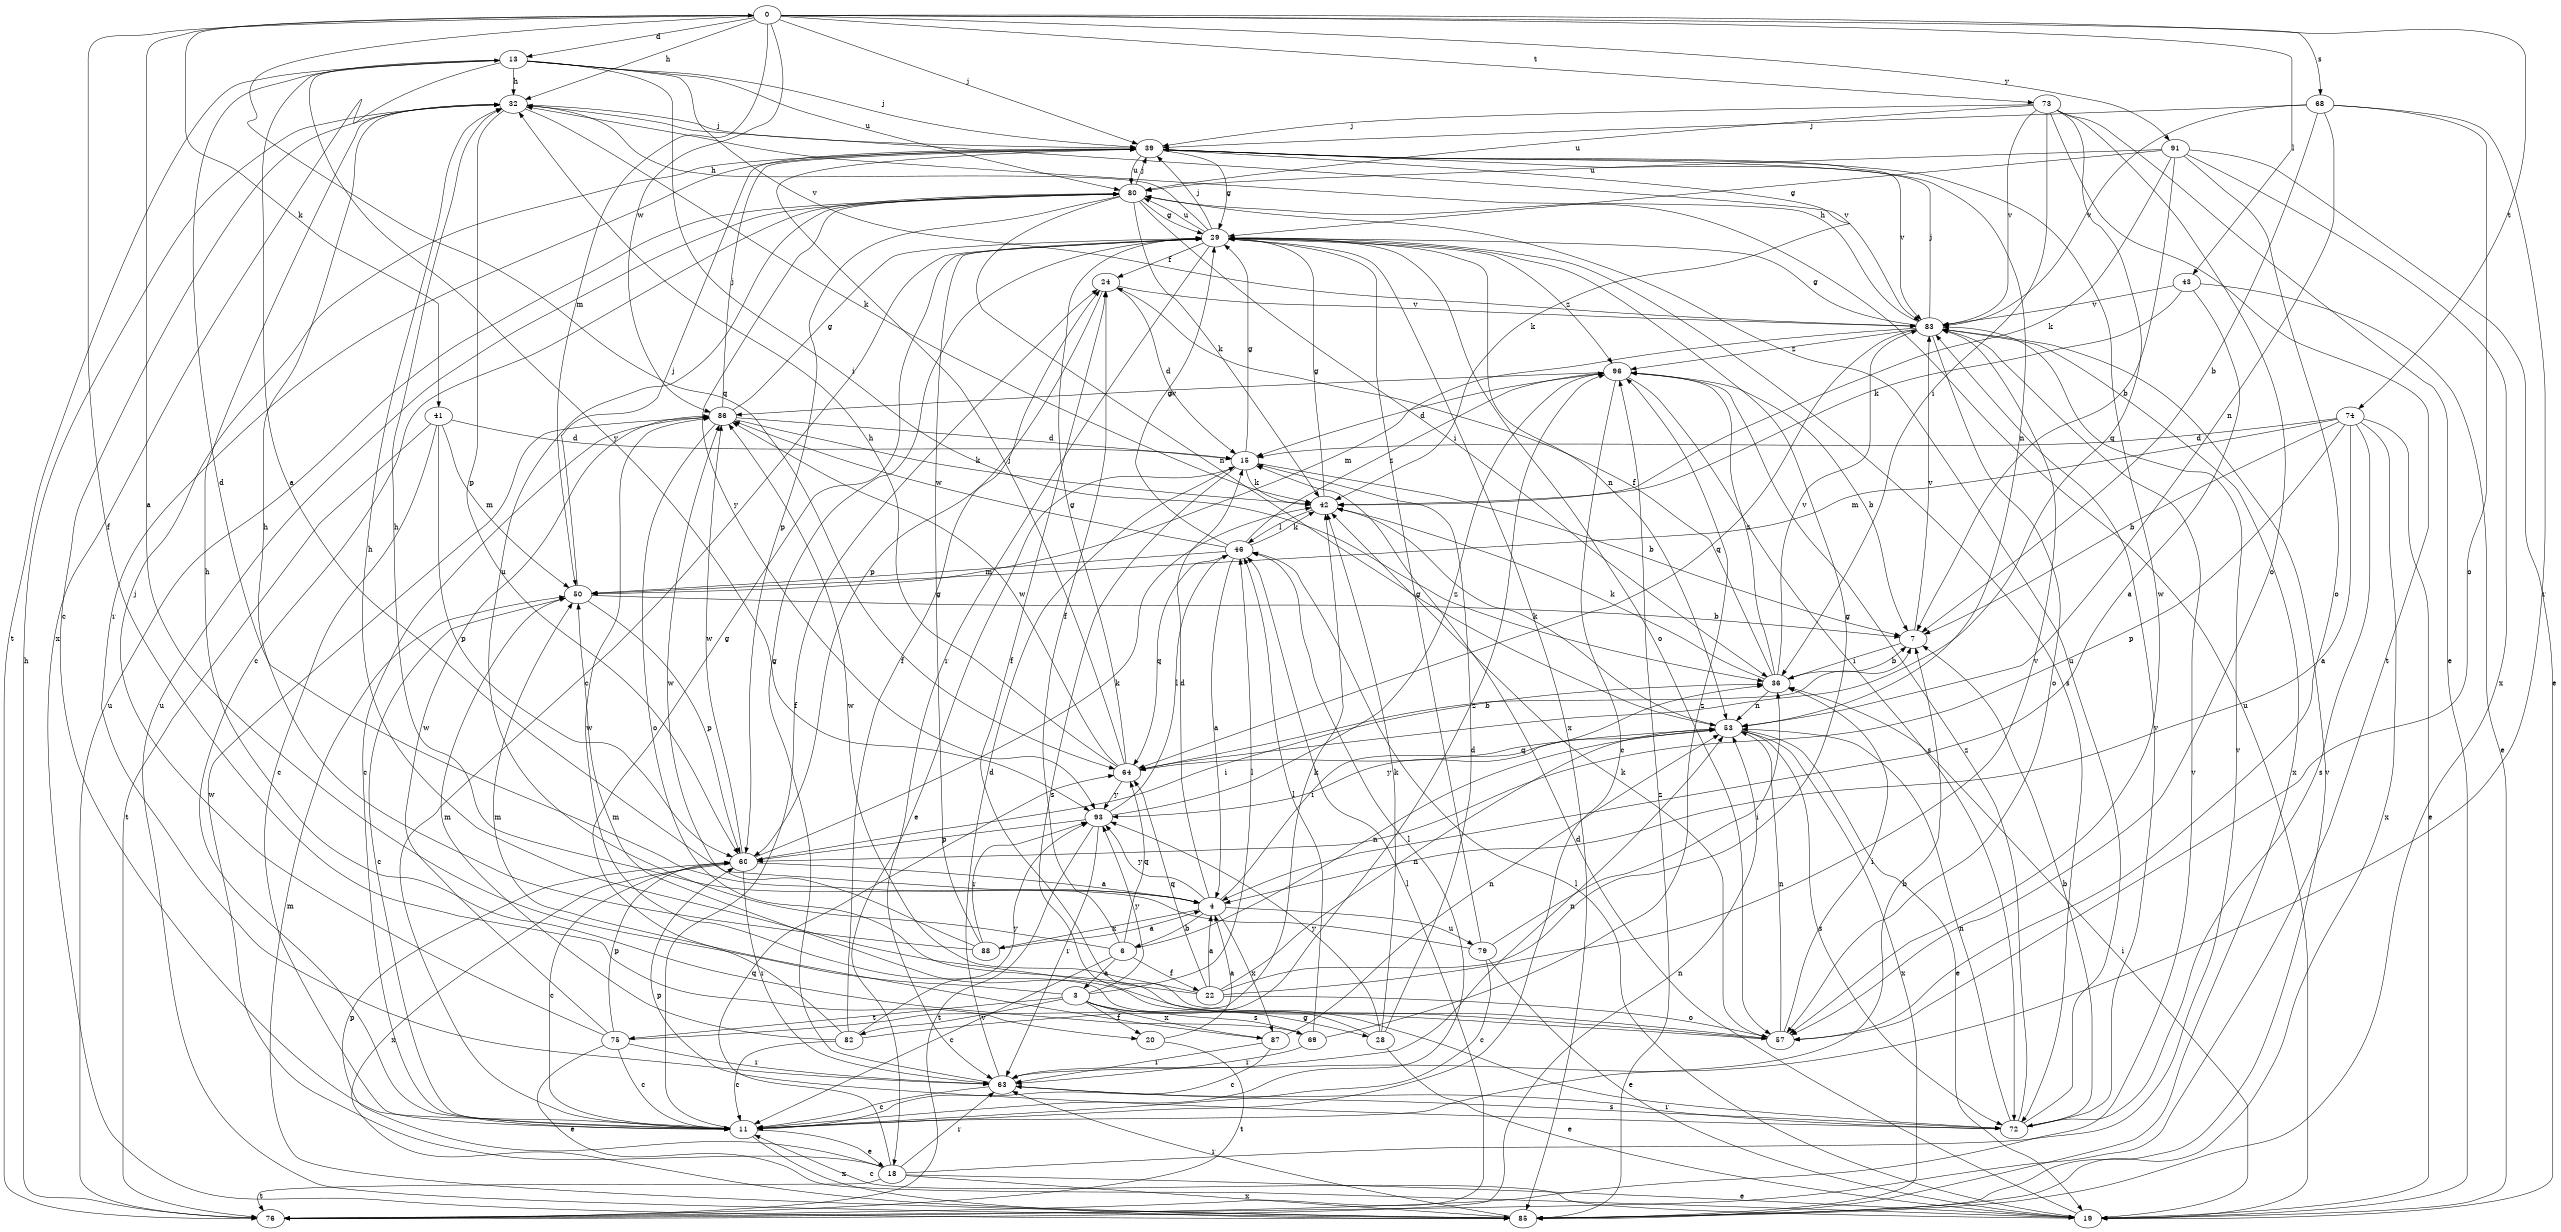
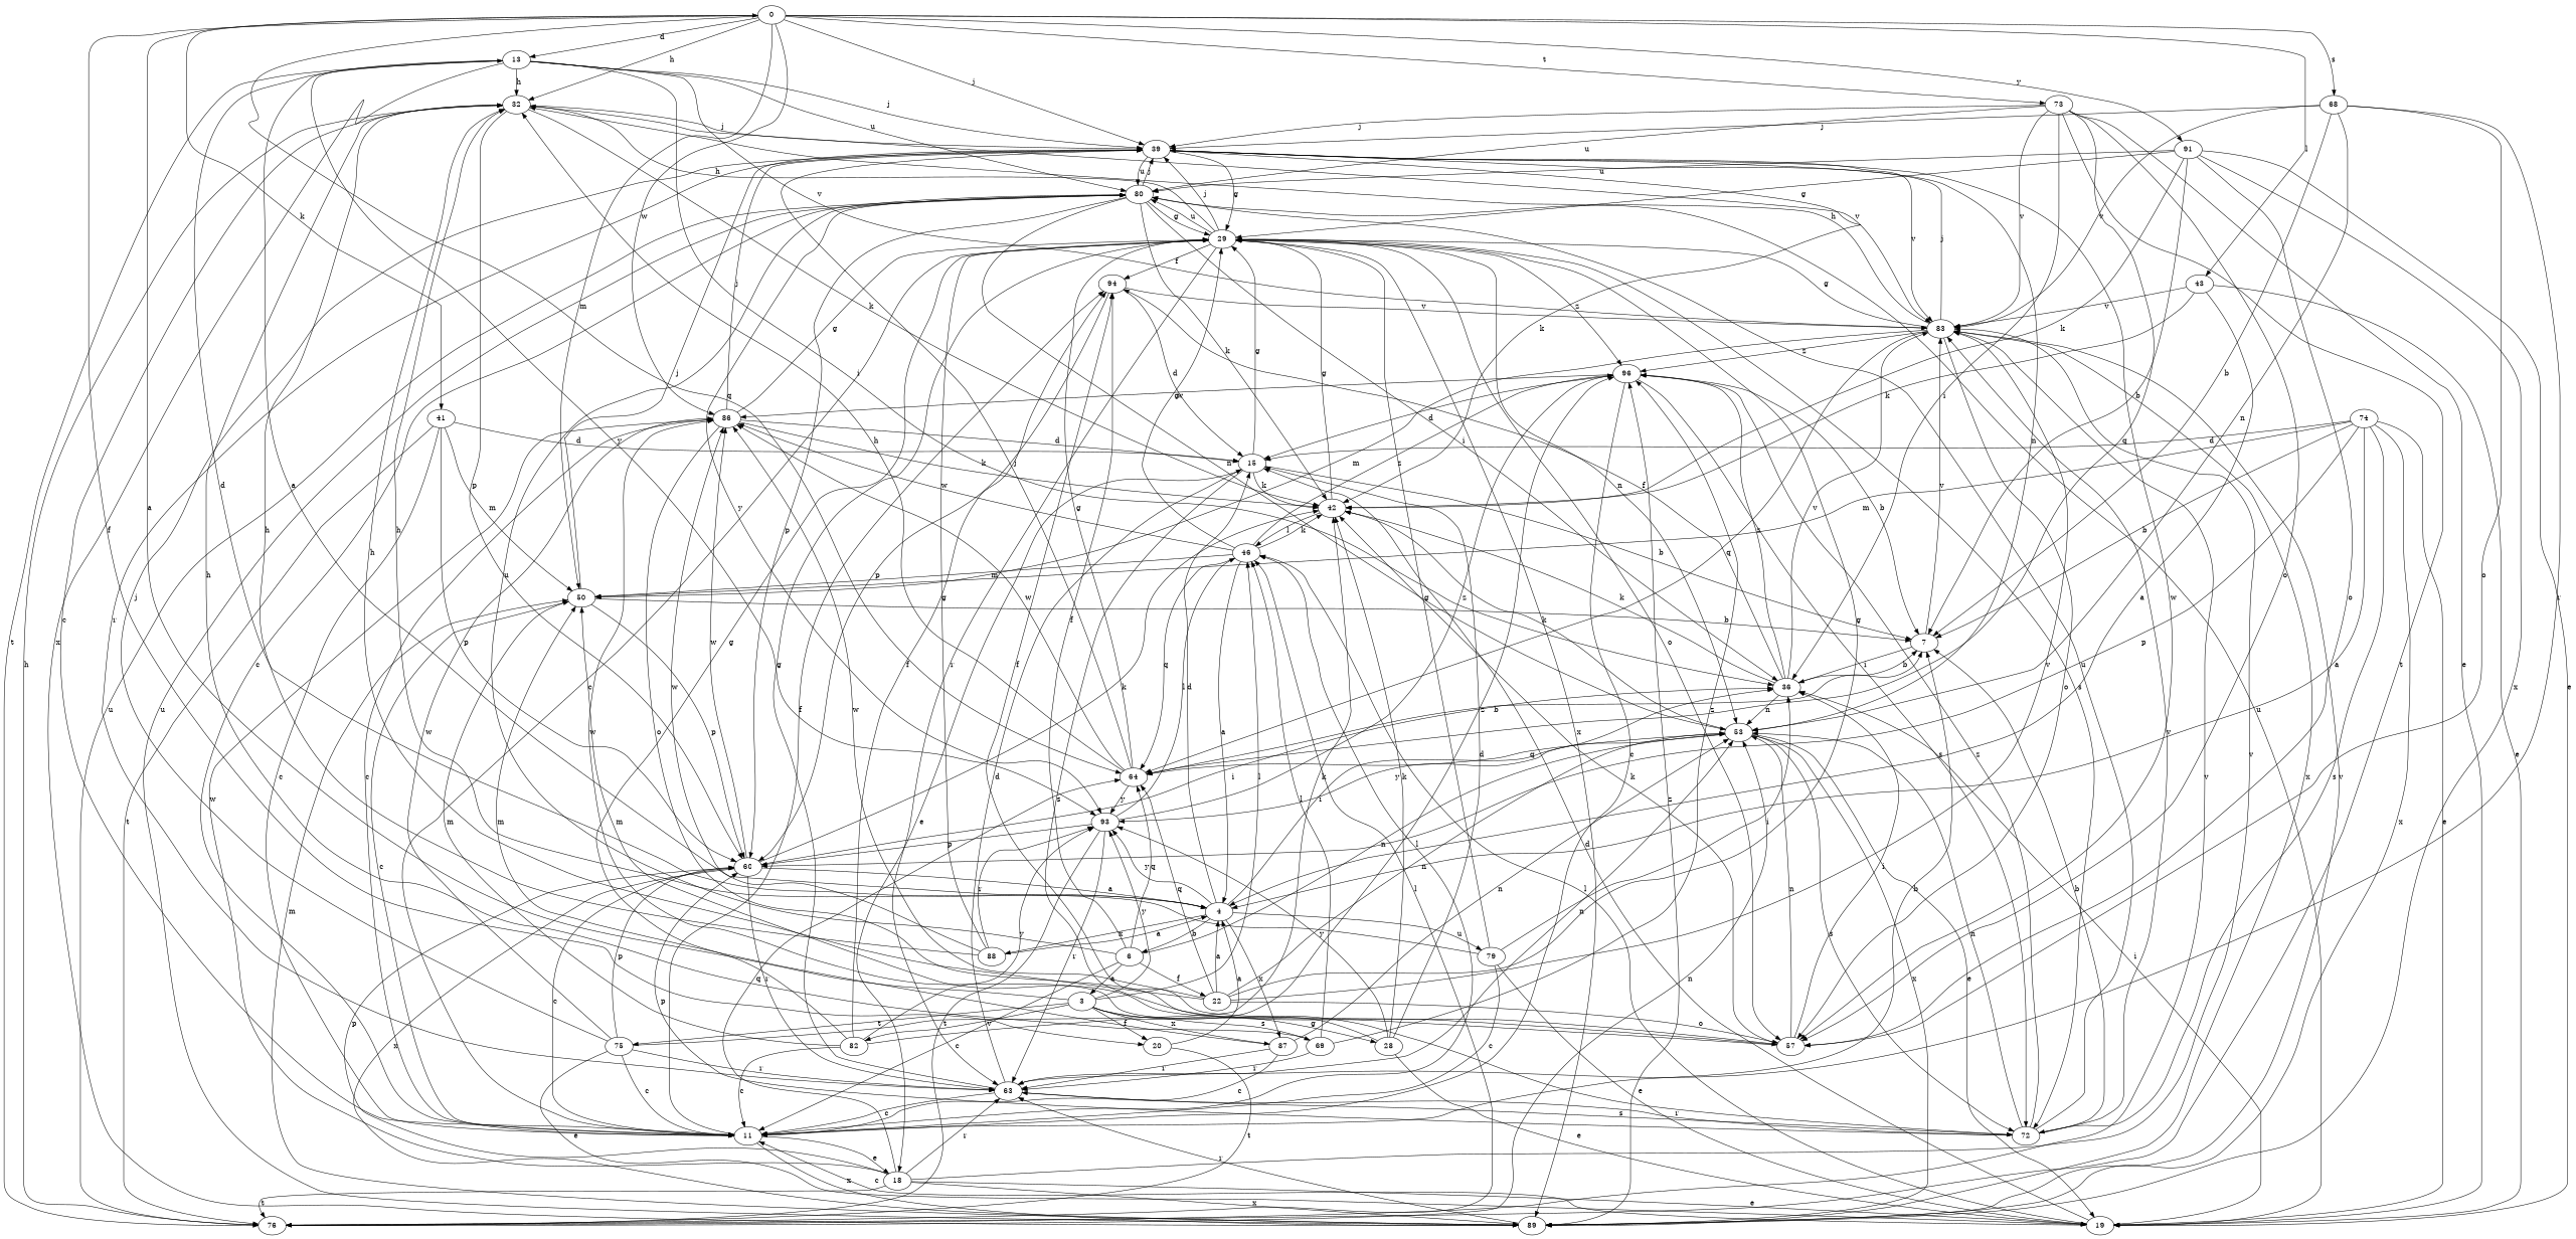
  strict digraph {
    0
    13
    20
    32
    39
    41
    43
    50
    64
    68
    73
    74
    86
    91
    93
    4
    36
    80
    83
-   89 [label=85]
+   89
    76
    11
    42
    60
    53
    29
    n27 [label=63]
    57
    15
    19
    7
    72
    3
    28
    46
    69
    75
    82
    87
    96
-   24
+   24 [label=94]
    6
    79
    88
    22
    18
    0 -> 13 [label=d]
    0 -> 20 [label=f]
    0 -> 32 [label=h]
    0 -> 39 [label=j]
    0 -> 41 [label=k]
    0 -> 43 [label=l]
    0 -> 50 [label=m]
    0 -> 64 [label=q]
    0 -> 68 [label=s]
    0 -> 73 [label=t]
-   0 -> 74 [label=t]
    0 -> 86 [label=w]
    0 -> 91 [label=y]
    13 -> 32 [label=h]
    13 -> 39 [label=j]
    13 -> 93 [label=y]
    13 -> 4 [label=a]
    13 -> 36 [label=i]
    13 -> 80 [label=u]
    13 -> 83 [label=v]
    13 -> 89 [label=x]
    13 -> 76 [label=t]
    20 -> 4 [label=a]
    20 -> 76 [label=t]
    32 -> 39 [label=j]
    32 -> 83 [label=v]
    32 -> 11 [label=c]
    32 -> 42 [label=k]
    32 -> 60 [label=p]
    39 -> 80 [label=u]
    39 -> 83 [label=v]
    39 -> 42 [label=k]
    39 -> 53 [label=n]
    39 -> 29 [label=g]
    39 -> n27 [label=r]
    39 -> 57 [label=w]
    41 -> 50 [label=m]
    41 -> 76 [label=t]
    41 -> 11 [label=c]
    41 -> 60 [label=p]
    41 -> 15 [label=d]
    43 -> 4 [label=a]
    43 -> 83 [label=v]
    43 -> 42 [label=k]
    43 -> 19 [label=e]
    50 -> 39 [label=j]
    50 -> 11 [label=c]
    50 -> 60 [label=p]
    50 -> 7 [label=b]
    64 -> 32 [label=h]
    64 -> 39 [label=j]
    64 -> 86 [label=w]
    64 -> 93 [label=y]
    64 -> 29 [label=g]
    64 -> 7 [label=b]
    68 -> 39 [label=j]
    68 -> 83 [label=v]
    68 -> 53 [label=n]
    68 -> n27 [label=r]
    68 -> 57 [label=o]
    68 -> 7 [label=b]
    73 -> 39 [label=j]
    73 -> 64 [label=q]
    73 -> 36 [label=i]
    73 -> 80 [label=u]
    73 -> 83 [label=v]
    73 -> 76 [label=t]
    73 -> 57 [label=o]
    73 -> 19 [label=e]
    74 -> 50 [label=m]
    74 -> 4 [label=a]
    74 -> 89 [label=x]
    74 -> 60 [label=p]
    74 -> 15 [label=d]
    74 -> 19 [label=e]
    74 -> 7 [label=b]
    74 -> 72 [label=s]
    86 -> 39 [label=j]
    86 -> 11 [label=c]
    86 -> 42 [label=k]
    86 -> 29 [label=g]
    86 -> 57 [label=o]
    86 -> 15 [label=d]
    91 -> 80 [label=u]
    91 -> 89 [label=x]
    91 -> 42 [label=k]
    91 -> 29 [label=g]
    91 -> 57 [label=o]
    91 -> 19 [label=e]
    91 -> 7 [label=b]
    93 -> 76 [label=t]
    93 -> 60 [label=p]
    93 -> n27 [label=r]
    93 -> 46 [label=l]
    93 -> 96 [label=z]
    4 -> 13 [label=d]
    4 -> 93 [label=y]
    4 -> 36 [label=i]
    4 -> 15 [label=d]
    4 -> 87 [label=x]
    4 -> 6 [label=b]
    4 -> 79 [label=u]
    4 -> 88 [label=x]
    36 -> 83 [label=v]
    36 -> 42 [label=k]
    36 -> 53 [label=n]
    36 -> 7 [label=b]
    36 -> 96 [label=z]
    36 -> 24 [label=f]
    80 -> 39 [label=j]
    80 -> 93 [label=y]
    80 -> 36 [label=i]
    80 -> 11 [label=c]
    80 -> 42 [label=k]
    80 -> 60 [label=p]
    80 -> 53 [label=n]
    80 -> 29 [label=g]
    83 -> 32 [label=h]
    83 -> 39 [label=j]
    83 -> 50 [label=m]
    83 -> 64 [label=q]
    83 -> 89 [label=x]
    83 -> 29 [label=g]
    83 -> 57 [label=o]
    83 -> 96 [label=z]
    89 -> 50 [label=m]
    89 -> 80 [label=u]
    89 -> 83 [label=v]
    89 -> n27 [label=r]
    89 -> 96 [label=z]
    76 -> 32 [label=h]
    76 -> 80 [label=u]
    76 -> 83 [label=v]
    76 -> 53 [label=n]
    76 -> 46 [label=l]
    11 -> 89 [label=x]
    11 -> 7 [label=b]
    11 -> 46 [label=l]
    11 -> 24 [label=f]
    11 -> 18 [label=e]
    42 -> 29 [label=g]
    42 -> 46 [label=l]
    60 -> 86 [label=w]
    60 -> 4 [label=a]
    60 -> 36 [label=i]
    60 -> 89 [label=x]
    60 -> 11 [label=c]
    60 -> 42 [label=k]
    60 -> n27 [label=r]
    53 -> 64 [label=q]
    53 -> 93 [label=y]
    53 -> 89 [label=x]
    53 -> 42 [label=k]
    53 -> 19 [label=e]
    53 -> 72 [label=s]
    29 -> 32 [label=h]
    29 -> 39 [label=j]
    29 -> 80 [label=u]
    29 -> 89 [label=x]
    29 -> 11 [label=c]
    29 -> 53 [label=n]
    29 -> n27 [label=r]
    29 -> 57 [label=o]
    29 -> 72 [label=s]
    29 -> 96 [label=z]
    29 -> 24 [label=f]
    n27 -> 11 [label=c]
    n27 -> 53 [label=n]
    n27 -> 29 [label=g]
    n27 -> 15 [label=d]
    n27 -> 72 [label=s]
    57 -> 50 [label=m]
    57 -> 36 [label=i]
    57 -> 42 [label=k]
    57 -> 53 [label=n]
    57 -> 24 [label=f]
    15 -> 42 [label=k]
    15 -> 29 [label=g]
    15 -> 7 [label=b]
    15 -> 72 [label=s]
    15 -> 18 [label=e]
    19 -> 36 [label=i]
    19 -> 80 [label=u]
    19 -> 11 [label=c]
    19 -> 15 [label=d]
    19 -> 46 [label=l]
    7 -> 36 [label=i]
    7 -> 83 [label=v]
    72 -> 80 [label=u]
    72 -> 83 [label=v]
    72 -> 60 [label=p]
    72 -> 53 [label=n]
    72 -> n27 [label=r]
    72 -> 7 [label=b]
    72 -> 96 [label=z]
    3 -> 0 [label=a]
    3 -> 20 [label=f]
    3 -> 93 [label=y]
    3 -> 28 [label=g]
    3 -> 46 [label=l]
    3 -> 69 [label=s]
    3 -> 75 [label=t]
    3 -> 82 [label=v]
    3 -> 87 [label=x]
    28 -> 86 [label=w]
    28 -> 93 [label=y]
    28 -> 42 [label=k]
    28 -> 15 [label=d]
    28 -> 19 [label=e]
    46 -> 50 [label=m]
    46 -> 64 [label=q]
    46 -> 86 [label=w]
    46 -> 4 [label=a]
    46 -> 42 [label=k]
    46 -> 29 [label=g]
    46 -> 96 [label=z]
    69 -> 32 [label=h]
    69 -> n27 [label=r]
    69 -> 46 [label=l]
    69 -> 96 [label=z]
    75 -> 39 [label=j]
    75 -> 86 [label=w]
    75 -> 11 [label=c]
    75 -> 42 [label=k]
    75 -> 60 [label=p]
    75 -> n27 [label=r]
    75 -> 19 [label=e]
    82 -> 50 [label=m]
    82 -> 93 [label=y]
    82 -> 11 [label=c]
    82 -> 29 [label=g]
    82 -> 96 [label=z]
    82 -> 24 [label=f]
    87 -> 50 [label=m]
    87 -> 11 [label=c]
    87 -> 53 [label=n]
    87 -> n27 [label=r]
    96 -> 86 [label=w]
    96 -> 11 [label=c]
    96 -> 15 [label=d]
    96 -> 7 [label=b]
    96 -> 72 [label=s]
    24 -> 83 [label=v]
    24 -> 60 [label=p]
    24 -> 15 [label=d]
    6 -> 64 [label=q]
    6 -> 80 [label=u]
    6 -> 11 [label=c]
    6 -> 53 [label=n]
    6 -> 3 [label=a]
    6 -> 24 [label=f]
    6 -> 22 [label=f]
    79 -> 32 [label=h]
    79 -> 36 [label=i]
    79 -> 11 [label=c]
    79 -> 29 [label=g]
    79 -> 19 [label=e]
    88 -> 32 [label=h]
    88 -> 86 [label=w]
    88 -> 93 [label=r]
    88 -> 4 [label=a]
    88 -> 29 [label=g]
    22 -> 32 [label=h]
    22 -> 64 [label=q]
    22 -> 86 [label=w]
    22 -> 4 [label=a]
    22 -> 83 [label=v]
    22 -> 53 [label=n]
    22 -> 29 [label=g]
    22 -> 57 [label=o]
    18 -> 64 [label=q]
    18 -> 86 [label=w]
    18 -> 83 [label=v]
    18 -> 89 [label=x]
    18 -> 76 [label=t]
    18 -> 60 [label=p]
    18 -> n27 [label=r]
    18 -> 19 [label=e]
  }
